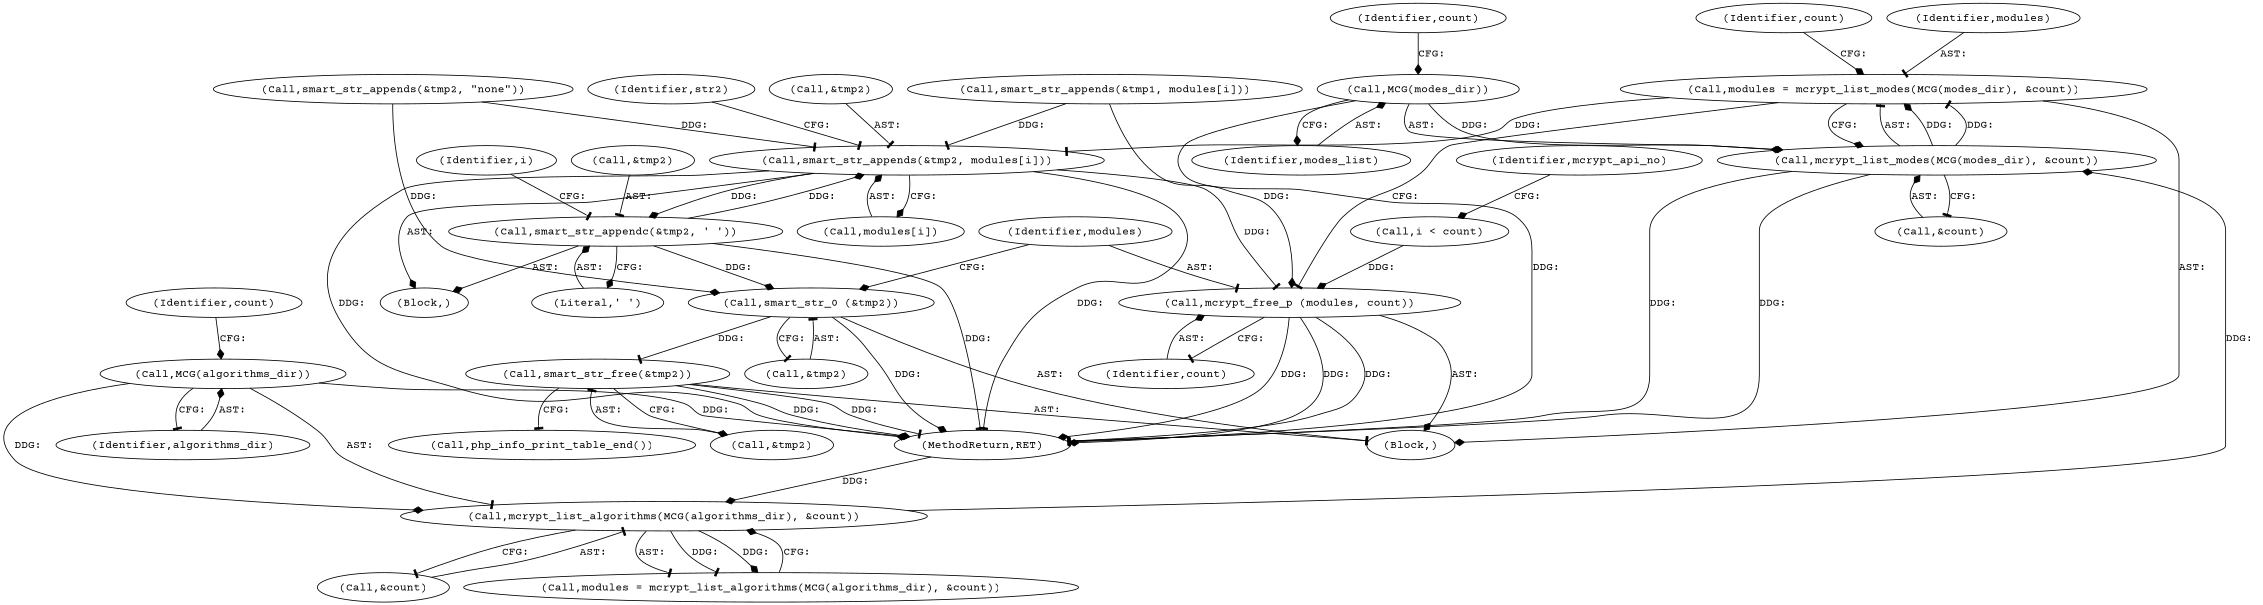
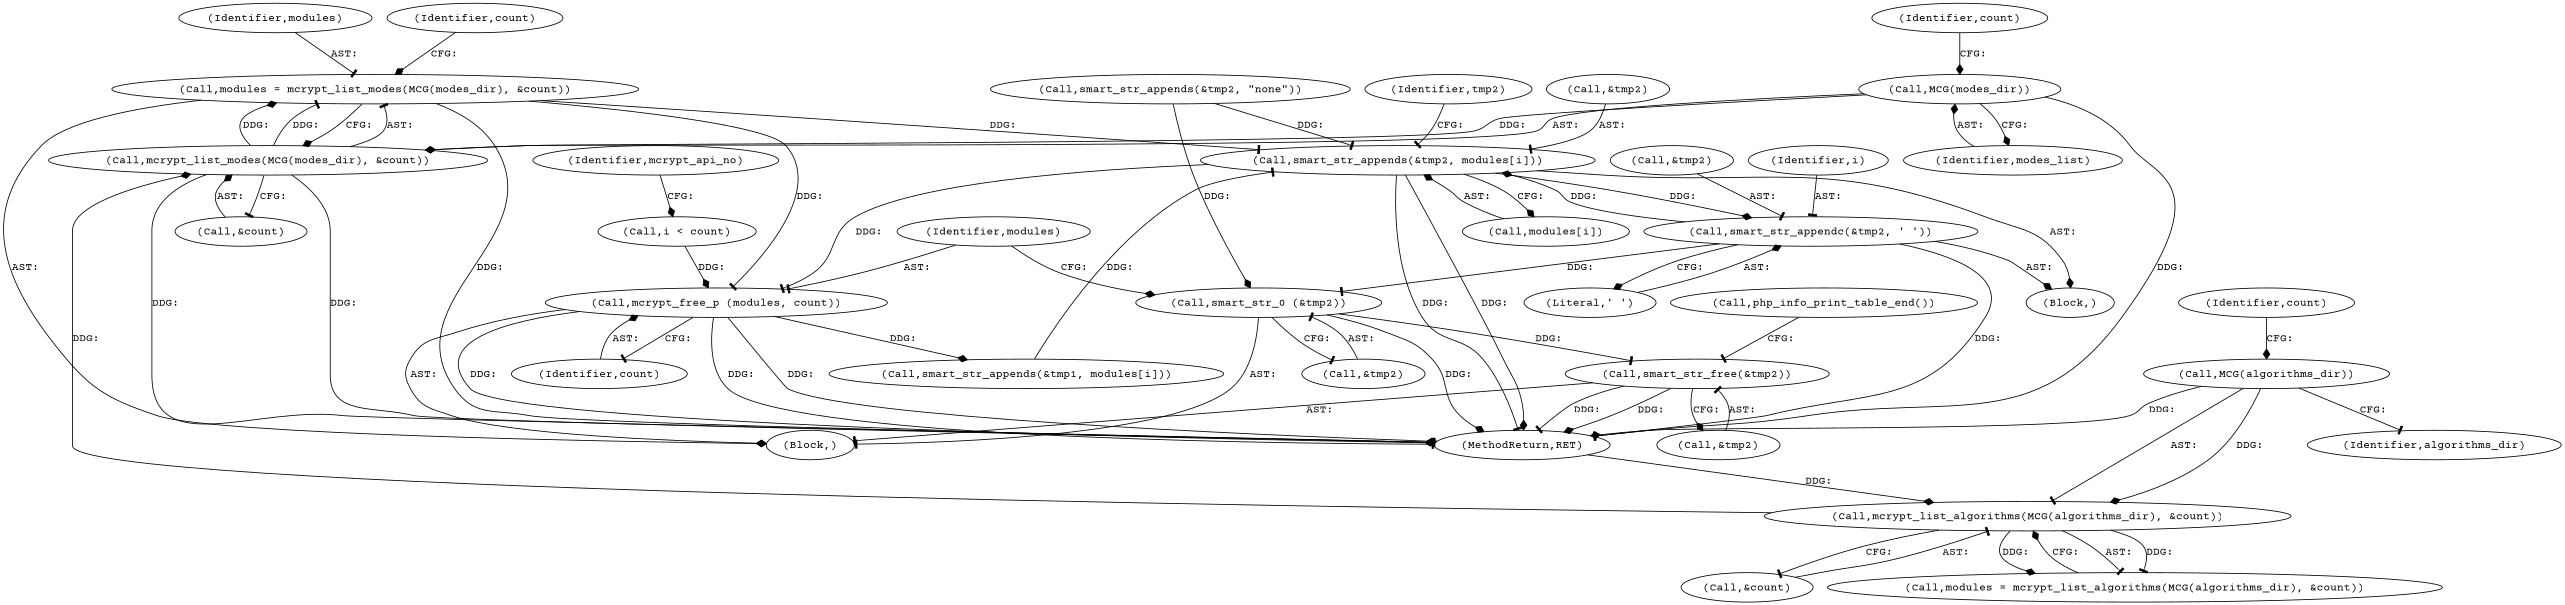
  digraph {
    fontname="Courier Prime"
    node [fontname="Courier Prime"]
    edge [arrowhead=diamond fontname="Courier Prime"]
    n1 [label="(Call,modules = mcrypt_list_modes(MCG(modes_dir), &count))"]
    n2 [label="(Call,mcrypt_list_modes(MCG(modes_dir), &count))"]
    n3 [label="(Call,smart_str_appends(&tmp2, modules[i]))"]
    n4 [label="(Call,mcrypt_free_p (modules, count))"]
    n5 [label="(MethodReturn,RET)"]
    n6 [label="(Block,)"]
    n7 [label="(Call,&count)"]
    n8 [label="(Call,smart_str_appendc(&tmp2, ' '))"]
    n9 [label="(Call,modules[i])"]
    n10 [label="(Block,)"]
    n11 [label="(Identifier,count)"]
    n12 [label="(Call,mcrypt_list_algorithms(MCG(algorithms_dir), &count))"]
    n13 [label="(Call,MCG(modes_dir))"]
    n14 [label="(Identifier,modes_list)"]
    n15 [label="(Call,&count)"]
    n16 [label="(Call,modules = mcrypt_list_algorithms(MCG(algorithms_dir), &count))"]
    n17 [label="(Call,MCG(algorithms_dir))"]
    n18 [label="(Identifier,algorithms_dir)"]
    n19 [label="(Call,smart_str_0 (&tmp2))"]
    n20 [label="(Literal,' ')"]
    n21 [label="(Call,smart_str_free(&tmp2))"]
    n22 [label="(Call,&tmp2)"]
    n23 [label="(Call,&tmp2)"]
    n24 [label="(Identifier,modules)"]
    n25 [label="(Call,&tmp2)"]
    n26 [label="(Call,&tmp2)"]
    n27 [label="(Identifier,count)"]
    n28 [label="(Identifier,count)"]
    n29 [label="(Identifier,count)"]
    n30 [label="(Identifier,i)"]
    n31 [label="(Call,smart_str_appends(&tmp1, modules[i]))"]
    n32 [label="(Identifier,mcrypt_api_no)"]
    n33 [label="(Call,i < count)"]
    n34 [label="(Identifier,modules)"]
    n35 [label="(Call,smart_str_appends(&tmp2, \"none\"))"]
-   n36 [label="(Identifier,str2)"]
+   n36 [label="(Identifier,tmp2)"]
    n37 [label="(Call,php_info_print_table_end())"]
    n1 -> n2 [label="CFG: "]
    n1 -> n3 [arrowhead=tee label="DDG: "]
-   n1 -> n4 [arrowhead=tee label="CFG: "]
+   n1 -> n4 [arrowhead=tee label="DDG: "]
+   n1 -> n5 [label="DDG: "]
    n1 -> n6 [label="AST: "]
    n2 -> n1 [arrowhead=tee label="AST: "]
    n2 -> n1 [label="DDG: "]
    n2 -> n1 [arrowhead=tee label="DDG: "]
    n2 -> n5 [arrowhead=tee label="DDG: "]
    n2 -> n5 [arrowhead=tee label="DDG: "]
    n2 -> n7 [arrowhead=tee label="CFG: "]
    n3 -> n4 [arrowhead=tee label="DDG: "]
    n3 -> n5 [arrowhead=tee label="DDG: "]
    n3 -> n5 [label="DDG: "]
    n3 -> n8 [label="DDG: "]
    n3 -> n9 [label="CFG: "]
    n3 -> n10 [label="AST: "]
    n4 -> n5 [label="DDG: "]
    n4 -> n5 [arrowhead=tee label="DDG: "]
    n4 -> n5 [label="DDG: "]
    n4 -> n6 [label="AST: "]
    n4 -> n11 [arrowhead=tee label="CFG: "]
    n5 -> n12 [label="DDG: "]
    n7 -> n2 [label="AST: "]
    n8 -> n3 [label="DDG: "]
    n8 -> n5 [arrowhead=tee label="DDG: "]
    n8 -> n10 [label="AST: "]
-   n8 -> n19 [label="DDG: "]
+   n8 -> n19 [arrowhead=tee label="DDG: "]
    n8 -> n20 [label="CFG: "]
    n9 -> n3 [label="AST: "]
    n11 -> n4 [label="AST: "]
    n12 -> n2 [label="DDG: "]
    n12 -> n15 [arrowhead=tee label="CFG: "]
    n12 -> n16 [arrowhead=tee label="AST: "]
    n12 -> n16 [arrowhead=tee label="DDG: "]
    n12 -> n16 [label="DDG: "]
    n13 -> n2 [label="AST: "]
    n13 -> n2 [label="DDG: "]
    n13 -> n5 [arrowhead=tee label="DDG: "]
    n13 -> n14 [label="CFG: "]
    n14 -> n13 [label="AST: "]
    n15 -> n12 [arrowhead=tee label="AST: "]
    n16 -> n12 [label="CFG: "]
    n17 -> n5 [label="DDG: "]
    n17 -> n12 [arrowhead=tee label="AST: "]
    n17 -> n12 [label="DDG: "]
    n17 -> n18 [arrowhead=tee label="CFG: "]
-   n18 -> n17 [label="AST: "]
    n19 -> n5 [label="DDG: "]
    n19 -> n6 [arrowhead=tee label="AST: "]
    n19 -> n21 [arrowhead=tee label="DDG: "]
    n19 -> n22 [arrowhead=tee label="CFG: "]
    n20 -> n8 [label="AST: "]
    n21 -> n5 [label="DDG: "]
    n21 -> n5 [arrowhead=tee label="DDG: "]
    n21 -> n6 [arrowhead=tee label="AST: "]
    n21 -> n23 [label="CFG: "]
    n22 -> n19 [arrowhead=tee label="AST: "]
    n23 -> n21 [arrowhead=tee label="AST: "]
    n24 -> n4 [arrowhead=tee label="AST: "]
    n24 -> n19 [label="CFG: "]
    n25 -> n8 [arrowhead=tee label="AST: "]
    n26 -> n3 [arrowhead=tee label="AST: "]
    n27 -> n17 [label="CFG: "]
    n28 -> n1 [label="CFG: "]
    n29 -> n13 [label="CFG: "]
-   n30 -> n8 [arrowhead=tee label="CFG: "]
+   n30 -> n8 [arrowhead=tee label="AST: "]
    n31 -> n3 [arrowhead=tee label="DDG: "]
-   n31 -> n4 [label="DDG: "]
+   n4 -> n31 [label="DDG: "]
    n32 -> n33 [label="CFG: "]
    n33 -> n4 [label="DDG: "]
    n34 -> n1 [arrowhead=tee label="AST: "]
    n35 -> n3 [arrowhead=tee label="DDG: "]
    n35 -> n19 [label="DDG: "]
    n36 -> n3 [arrowhead=tee label="CFG: "]
-   n21 -> n37 [arrowhead=tee label="CFG: "]
+   n37 -> n21 [arrowhead=tee label="CFG: "]
  }
